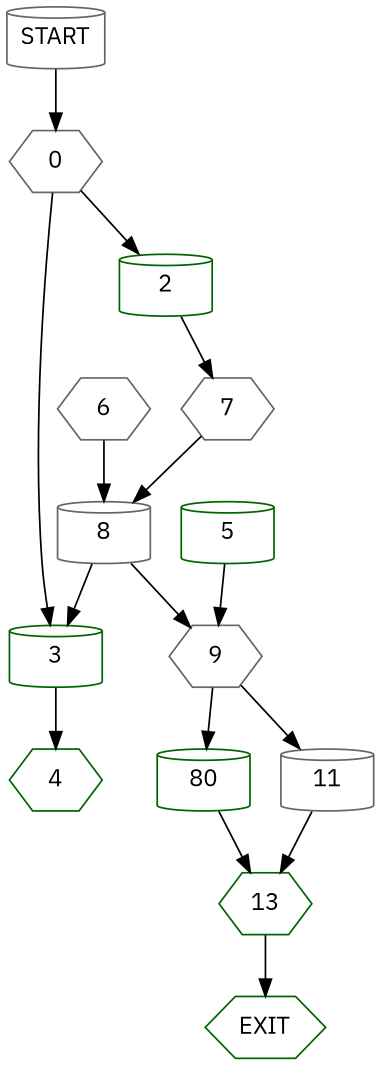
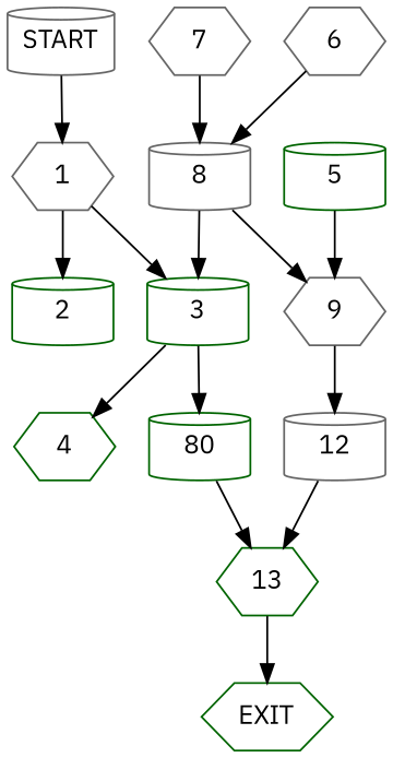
  digraph {
    fontname="IBM Plex Sans"
    node [color=gray40 fontname="IBM Plex Sans" shape=cylinder]
    edge [fontname="IBM Plex Sans"]
    n1 [label=START]
-   1 [shape=hexagon label=0]
+   1 [shape=hexagon]
    2 [color=darkgreen]
    3 [color=darkgreen]
    n5 [color=darkgreen label=EXIT shape=hexagon]
    7 [shape=hexagon]
    4 [color=darkgreen shape=hexagon]
    6 [shape=hexagon]
    8
    5 [color=darkgreen]
    9 [shape=hexagon]
    n12 [color=darkgreen label=80]
-   11
+   11 [label=12]
    n14 [color=darkgreen label=13 shape=hexagon]
    n1 -> 1
    1 -> 2
    1 -> 3
-   2 -> 7
    3 -> 4
    7 -> 8
    6 -> 8
    8 -> 3
    8 -> 9
    5 -> 9
-   9 -> n12
+   3 -> n12
    9 -> 11
    n12 -> n14
    11 -> n14
    n14 -> n5
  }
